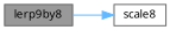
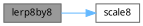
  digraph {
    rankdir=LR
    fontname="Noto Sans"
    node [fontname="Noto Sans" fontsize=10 shape=box style=filled]
-   n1 [color=gray40 fillcolor=grey60 fontcolor=black height=0.2 label=lerp9by8 width=0.4]
+   n1 [color=gray40 fillcolor=grey60 fontcolor=black height=0.2 label=lerp8by8 width=0.4]
    n2 [color=grey40 fillcolor=white height=0.2 label=scale8 width=0.4]
    n1 -> n2 [color=steelblue1 fontname="Noto Sans" fontsize=10 labelfontname=Helvetica labelfontsize=10 style=solid]
  }
